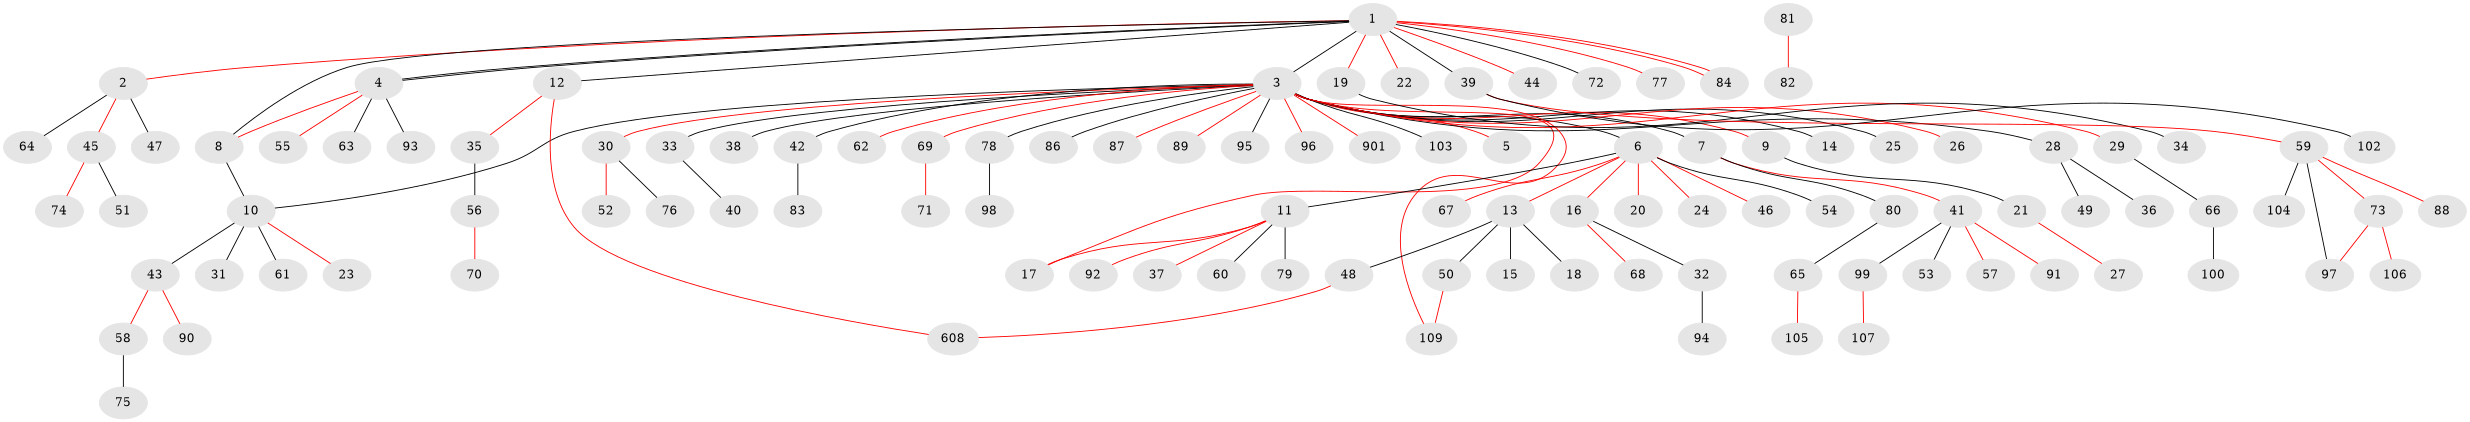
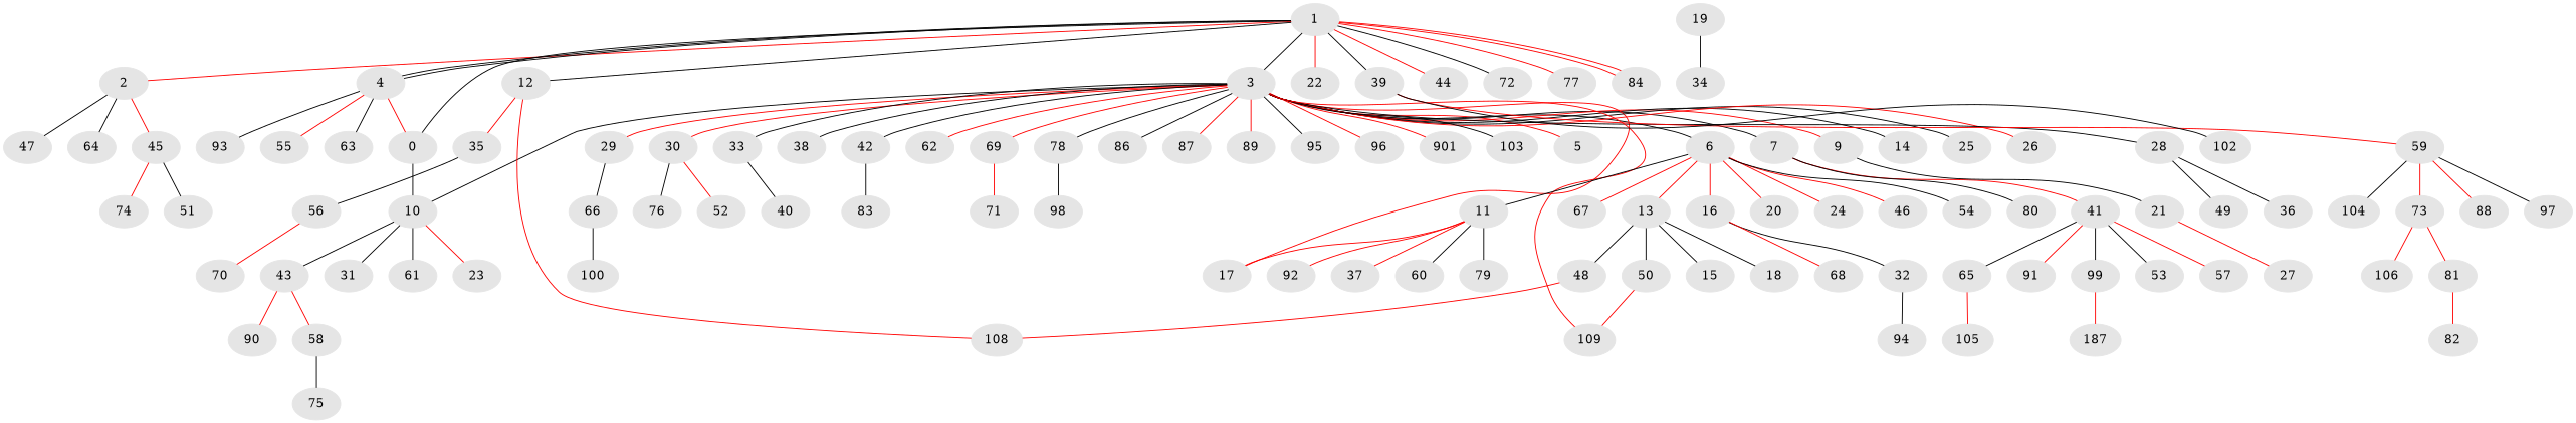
  graph {
    node [color=gray90 style=filled]
    edge [color=black]
    1
    2
    3
    4
-   8
+   8 [label=0]
    12
    19
    22
    39
    44
    72
    77
    84
    45
    47
    64
    5
    6
    7
    9
    10
    14
    17
    25
    26
    28
    29
    30
    33
    38
    42
    62
    69
    78
    86
    87
    89
    95
    96
    n40 [label=901]
    103
    109
    55
    63
    93
    35
-   108 [label=608]
+   108
    34
    59
    102
    51
    74
    11
    13
    16
    20
    24
    46
    54
    67
    41
    80
    21
    23
    31
    43
    61
    36
    49
    66
    52
    76
    40
    83
    71
    98
    37
    60
    79
    92
    15
    18
    48
    50
    32
    68
    53
    57
    65
    91
    99
    27
    58
    90
    56
    94
    100
    70
    73
    88
    97
    104
    105
-   107
+   107 [label=187]
    75
    81
    106
    82
    1 -- 2 [color=red]
    1 -- 3
    1 -- 4
    1 -- 4
    1 -- 8
    1 -- 12
-   1 -- 19 [color=red]
    1 -- 22 [color=red]
    1 -- 39
    1 -- 44 [color=red]
    1 -- 72
    1 -- 77 [color=red]
    1 -- 84 [color=red]
    1 -- 84 [color=red]
    2 -- 45 [color=red]
    2 -- 47
    2 -- 64
    3 -- 5 [color=red]
    3 -- 6
    3 -- 7
    3 -- 9 [color=red]
    3 -- 10
    3 -- 14
    3 -- 17 [color=red]
    3 -- 25
    3 -- 26 [color=red]
    3 -- 28
    3 -- 29 [color=red]
    3 -- 30 [color=red]
    3 -- 33
    3 -- 38
    3 -- 42
    3 -- 62 [color=red]
    3 -- 69 [color=red]
    3 -- 78
    3 -- 86
    3 -- 87 [color=red]
    3 -- 89 [color=red]
    3 -- 95
    3 -- 96 [color=red]
    3 -- n40 [color=red]
    3 -- 103
    3 -- 109 [color=red]
    4 -- 8 [color=red]
    4 -- 55 [color=red]
    4 -- 63
    4 -- 93
    8 -- 10
    12 -- 35 [color=red]
    12 -- 108 [color=red]
    19 -- 34
    39 -- 59 [color=red]
    39 -- 102
    45 -- 51
    45 -- 74 [color=red]
    6 -- 11
    6 -- 13 [color=red]
    6 -- 16 [color=red]
    6 -- 20 [color=red]
    6 -- 24 [color=red]
    6 -- 46 [color=red]
    6 -- 54
    6 -- 67 [color=red]
    7 -- 41 [color=red]
    7 -- 80
    9 -- 21
    10 -- 23 [color=red]
    10 -- 31
    10 -- 43
    10 -- 61
    28 -- 36
    28 -- 49
    29 -- 66
    30 -- 52 [color=red]
    30 -- 76
    33 -- 40
    42 -- 83
    69 -- 71 [color=red]
    78 -- 98
    35 -- 56
    59 -- 73 [color=red]
    59 -- 88 [color=red]
    59 -- 97
    59 -- 104
    11 -- 17 [color=red]
    11 -- 37 [color=red]
    11 -- 60
    11 -- 79
    11 -- 92 [color=red]
    13 -- 15
    13 -- 18
    13 -- 48
    13 -- 50
    16 -- 32
    16 -- 68 [color=red]
    41 -- 53
    41 -- 57 [color=red]
-   80 -- 65
+   41 -- 65
    41 -- 91 [color=red]
    41 -- 99
    21 -- 27 [color=red]
    43 -- 58 [color=red]
    43 -- 90 [color=red]
    66 -- 100
    48 -- 108 [color=red]
    50 -- 109 [color=red]
    32 -- 94
    65 -- 105 [color=red]
    99 -- 107 [color=red]
    58 -- 75
    56 -- 70 [color=red]
-   73 -- 97 [color=red]
+   73 -- 81 [color=red]
    73 -- 106 [color=red]
    81 -- 82 [color=red]
  }
